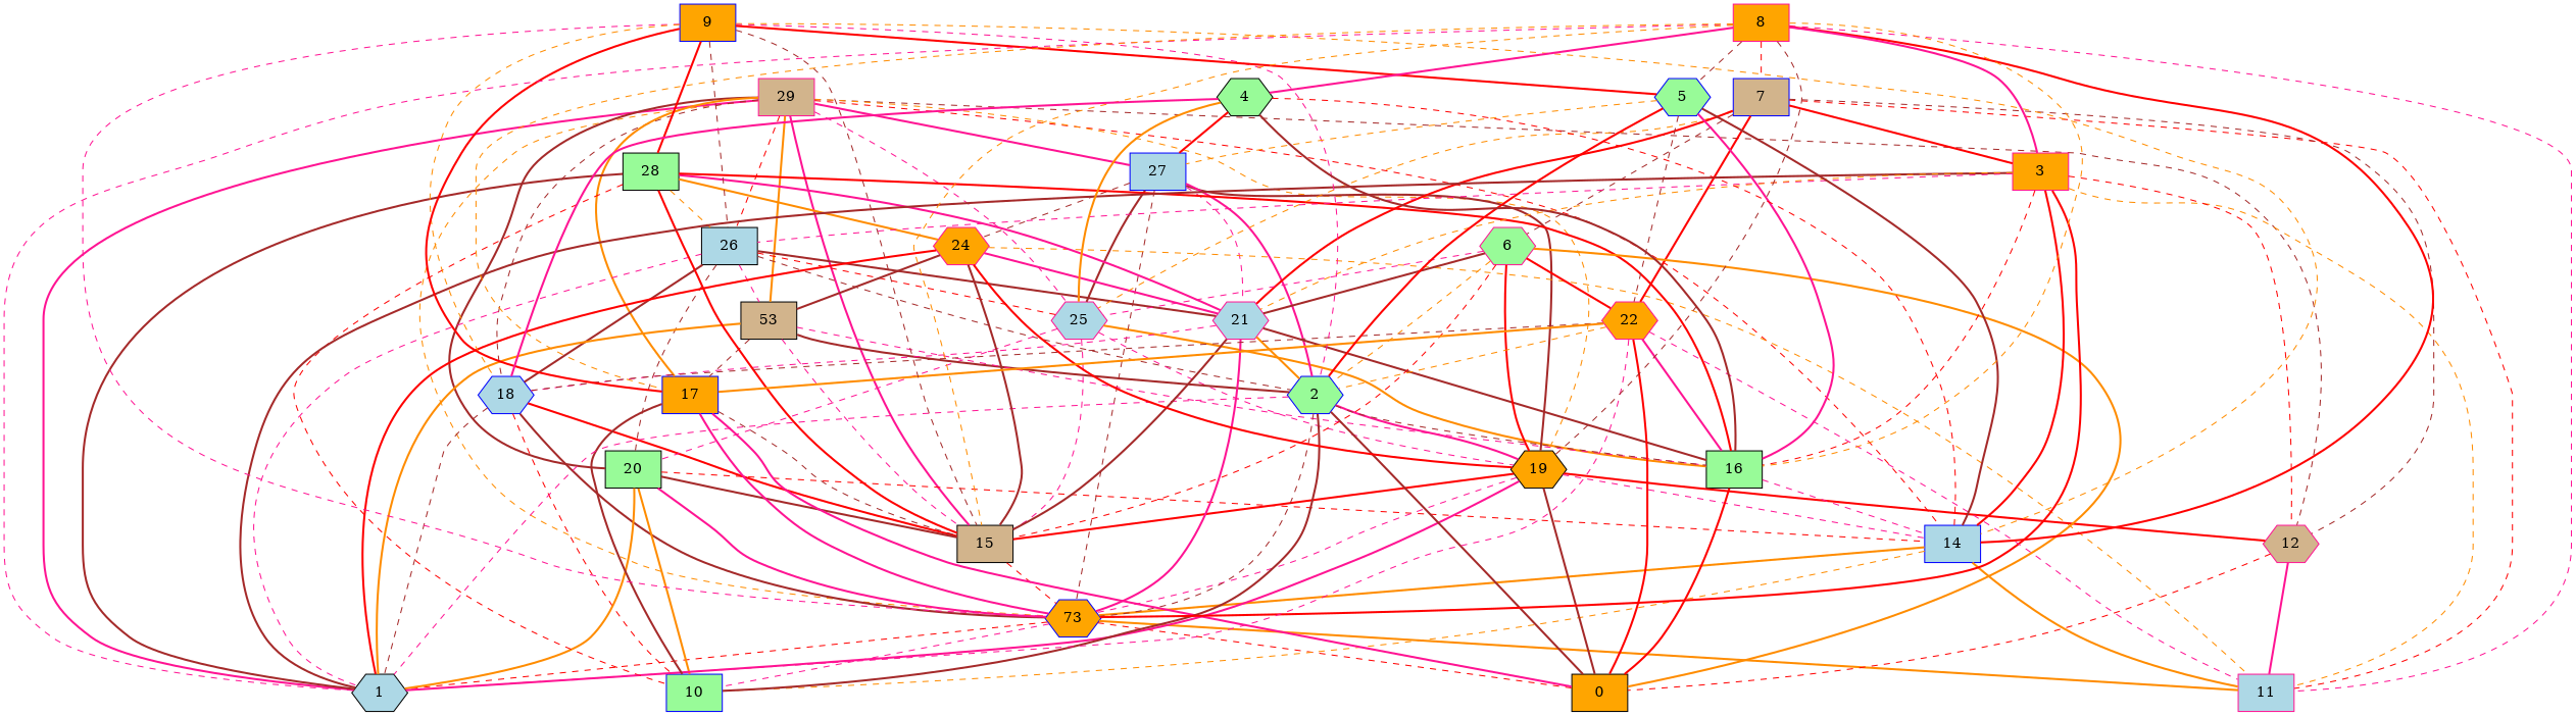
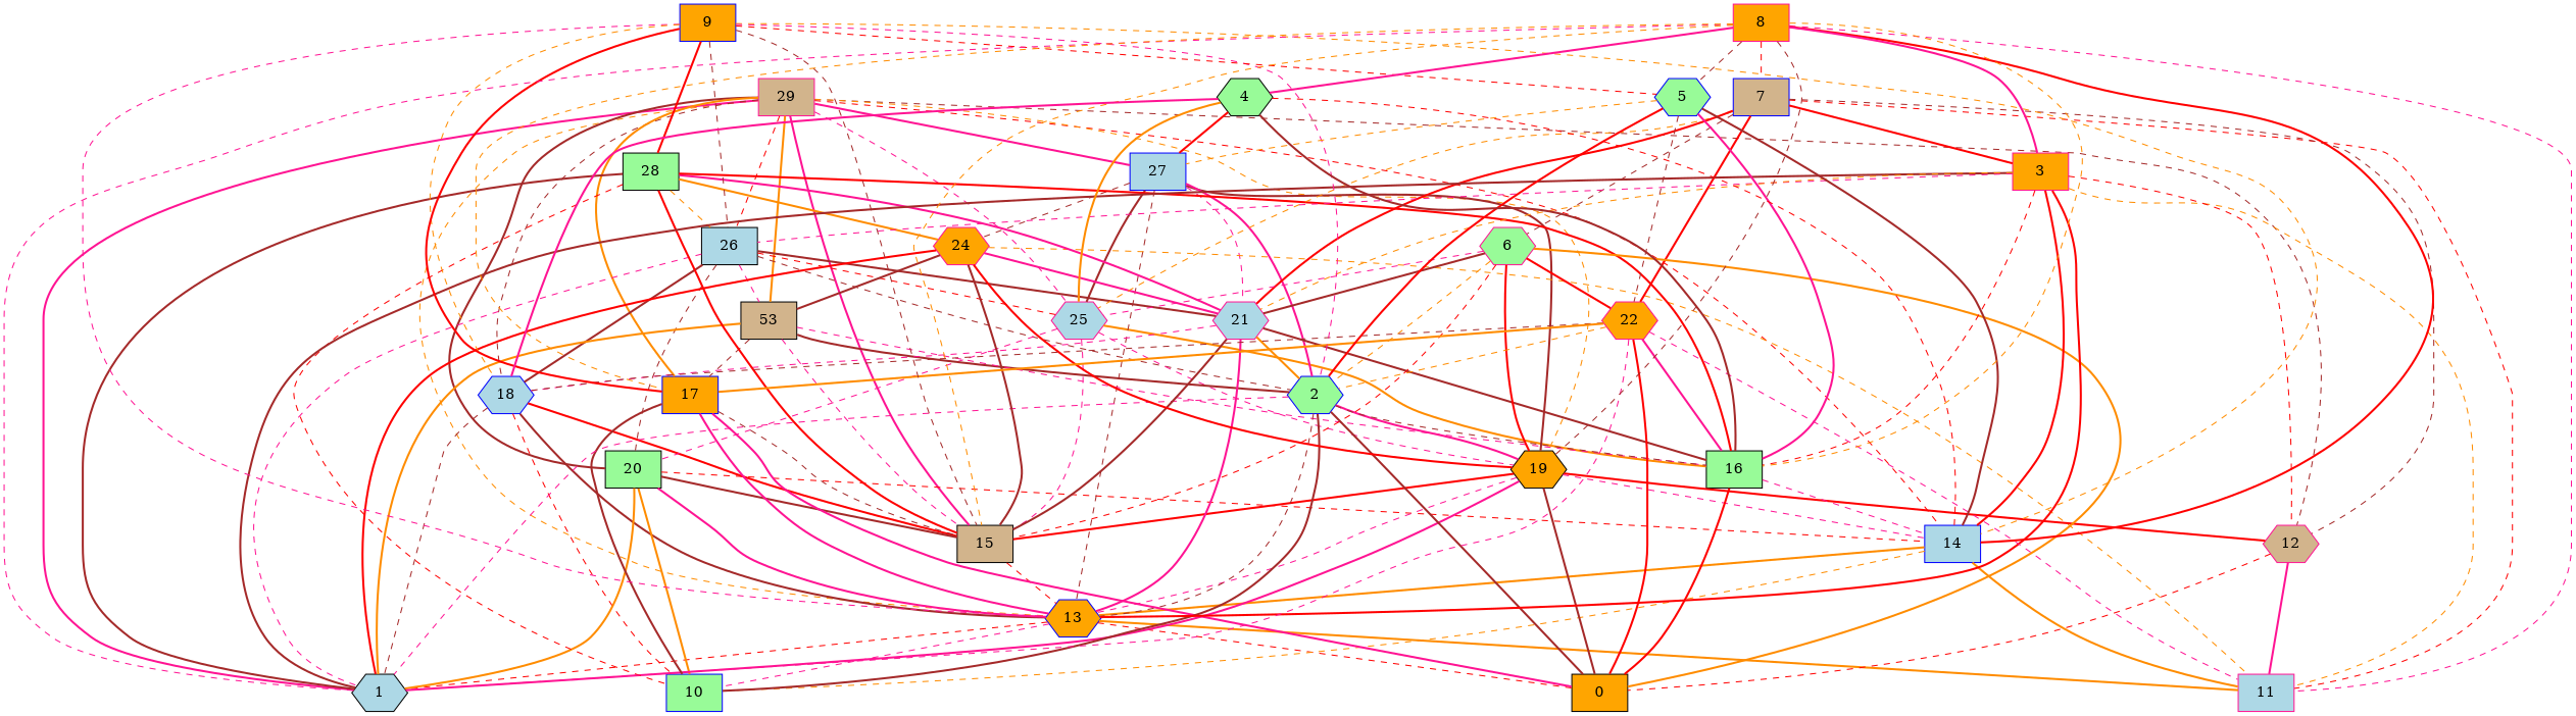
  digraph {
    node [color=blue fillcolor=orange shape=box style=filled]
    edge [color=deeppink dir=none style=bold]
-   13 [shape=hexagon label=73]
+   13 [shape=hexagon]
    1 [color=black fillcolor=lightblue shape=hexagon]
    11 [color=deeppink fillcolor=lightblue]
    0 [color=black]
    10 [fillcolor=palegreen]
    15 [color=black fillcolor=tan]
    29 [color=deeppink fillcolor=tan]
    18 [fillcolor=lightblue shape=hexagon]
    12 [color=deeppink fillcolor=tan shape=hexagon]
    14 [fillcolor=lightblue]
    20 [color=black fillcolor=palegreen]
    26 [color=black fillcolor=lightblue]
    25 [color=deeppink fillcolor=lightblue shape=hexagon]
    27 [fillcolor=lightblue]
    19 [color=black shape=hexagon]
    17
    n17 [color=black fillcolor=tan label=53]
    2 [fillcolor=palegreen shape=hexagon]
    21 [color=deeppink fillcolor=lightblue shape=hexagon]
    16 [color=black fillcolor=palegreen]
    24 [color=deeppink shape=hexagon]
    28 [color=black fillcolor=palegreen]
    7 [fillcolor=tan]
    6 [color=deeppink fillcolor=palegreen shape=hexagon]
    3 [color=deeppink]
    22 [color=deeppink shape=hexagon]
    9
    5 [fillcolor=palegreen shape=hexagon]
    8 [color=deeppink]
    4 [color=black fillcolor=palegreen shape=hexagon]
    subgraph sub_1 {
      13
      1
      11
      0
      10
      15
      29
      18
      12
      14
      20
      26
      25
      27
      19
      17
      n17
      2
      21
      16
      24
      28
      7
      6
      3
      22
      9
      5
      8
      4
    }
    13 -> 1 [color=red style=dashed]
    13 -> 11 [color=darkorange]
    13 -> 0 [color=red style=dashed]
    13 -> 10 [style=dashed]
    15 -> 13 [color=red style=dashed]
    29 -> 13 [color=darkorange style=dashed]
    29 -> 1
    29 -> 15
    29 -> 18 [color=brown style=dashed]
    29 -> 12 [color=brown style=dashed]
    29 -> 14 [color=red style=dashed]
    29 -> 20 [color=brown]
    29 -> 26 [color=red style=dashed]
    29 -> 25 [style=dashed]
    29 -> 27
    29 -> 19 [color=darkorange style=dashed]
    29 -> 17 [color=darkorange]
    29 -> n17 [color=darkorange]
    18 -> 13 [color=brown]
    18 -> 1 [color=brown style=dashed]
    18 -> 10 [color=red style=dashed]
    18 -> 15 [color=red]
    12 -> 11
    12 -> 0 [color=red style=dashed]
    14 -> 13 [color=darkorange]
    14 -> 11 [color=darkorange]
    14 -> 10 [color=darkorange style=dashed]
    20 -> 13
    20 -> 1 [color=darkorange]
    20 -> 10 [color=darkorange]
    20 -> 15 [color=brown]
    20 -> 14 [color=red style=dashed]
    26 -> 1 [style=dashed]
    26 -> 18 [color=brown]
    26 -> 20 [color=brown style=dashed]
    26 -> 25 [color=red style=dashed]
    26 -> n17 [style=dashed]
    26 -> 2 [color=brown style=dashed]
    26 -> 21 [color=brown]
    25 -> 15 [style=dashed]
    25 -> 20 [style=dashed]
    25 -> 19 [style=dashed]
    25 -> 16 [color=darkorange]
    27 -> 13 [color=brown style=dashed]
    27 -> 25 [color=brown]
    27 -> 19 [color=brown]
    27 -> 2
    27 -> 21 [style=dashed]
    27 -> 24 [color=brown style=dashed]
    19 -> 13 [style=dashed]
    19 -> 1
    19 -> 0 [color=brown]
    19 -> 15 [color=red]
    19 -> 12 [color=red]
    19 -> 14 [style=dashed]
    17 -> 13
    17 -> 0
    17 -> 10 [color=brown]
    17 -> 15 [color=brown style=dashed]
    n17 -> 1 [color=darkorange]
    n17 -> 15 [style=dashed]
    n17 -> 17 [color=brown style=dashed]
    n17 -> 2 [color=brown]
    n17 -> 16 [style=dashed]
    2 -> 13 [color=brown style=dashed]
    2 -> 1 [style=dashed]
    2 -> 0 [color=brown]
    2 -> 10 [color=brown]
    2 -> 19
    2 -> 16 [color=brown style=dashed]
    21 -> 13
    21 -> 15 [color=brown]
    21 -> 18 [style=dashed]
    21 -> 2 [color=darkorange]
    21 -> 16 [color=brown]
    16 -> 0 [color=red]
    16 -> 14 [style=dashed]
    24 -> 1 [color=red]
    24 -> 11 [color=darkorange style=dashed]
    24 -> 15 [color=brown]
    24 -> 19 [color=red]
    24 -> n17 [color=brown]
    24 -> 21
    28 -> 1 [color=brown]
    28 -> 10 [color=red style=dashed]
    28 -> 15 [color=red]
    28 -> 26 [color=darkorange style=dashed]
    28 -> 21
    28 -> 16 [color=red]
    28 -> 24 [color=darkorange]
    7 -> 11 [color=red style=dashed]
    7 -> 12 [color=brown style=dashed]
    7 -> 25 [color=darkorange style=dashed]
    7 -> 21 [color=red]
    7 -> 6 [color=brown style=dashed]
    7 -> 3 [color=red]
    7 -> 22 [color=red]
    6 -> 0 [color=darkorange]
    6 -> 15 [color=red style=dashed]
    6 -> 25 [style=dashed]
    6 -> 19 [color=red]
    6 -> 2 [color=darkorange style=dashed]
    6 -> 21 [color=brown]
    6 -> 22 [color=red]
    3 -> 13 [color=red]
    3 -> 1 [color=brown]
    3 -> 11 [color=darkorange style=dashed]
    3 -> 12 [color=red style=dashed]
    3 -> 14 [color=red]
    3 -> 26 [style=dashed]
    3 -> 21 [color=darkorange style=dashed]
    3 -> 16 [color=red style=dashed]
    22 -> 1 [style=dashed]
    22 -> 11 [style=dashed]
    22 -> 0 [color=red]
    22 -> 18 [color=brown style=dashed]
    22 -> 17 [color=darkorange]
    22 -> 2 [color=darkorange style=dashed]
    22 -> 16
    9 -> 13 [style=dashed]
    9 -> 15 [color=brown style=dashed]
    9 -> 18 [color=darkorange style=dashed]
    9 -> 14 [color=darkorange style=dashed]
    9 -> 26 [color=brown style=dashed]
    9 -> 17 [color=red]
    9 -> 2 [style=dashed]
    9 -> 28 [color=red]
-   9 -> 5 [color=red]
+   9 -> 5 [color=red style=dashed]
    5 -> 14 [color=brown]
    5 -> 27 [color=darkorange style=dashed]
    5 -> 2 [color=red]
    5 -> 16
    5 -> 22 [color=brown style=dashed]
    8 -> 1 [style=dashed]
    8 -> 11 [style=dashed]
    8 -> 15 [color=darkorange style=dashed]
    8 -> 14 [color=red]
    8 -> 19 [color=brown style=dashed]
    8 -> 17 [color=darkorange style=dashed]
    8 -> 16 [color=darkorange style=dashed]
    8 -> 7 [color=red style=dashed]
    8 -> 3
    8 -> 5 [color=brown style=dashed]
    8 -> 4
    4 -> 18
    4 -> 14 [color=red style=dashed]
    4 -> 25 [color=darkorange]
    4 -> 27 [color=red]
    4 -> 16 [color=brown]
  }
